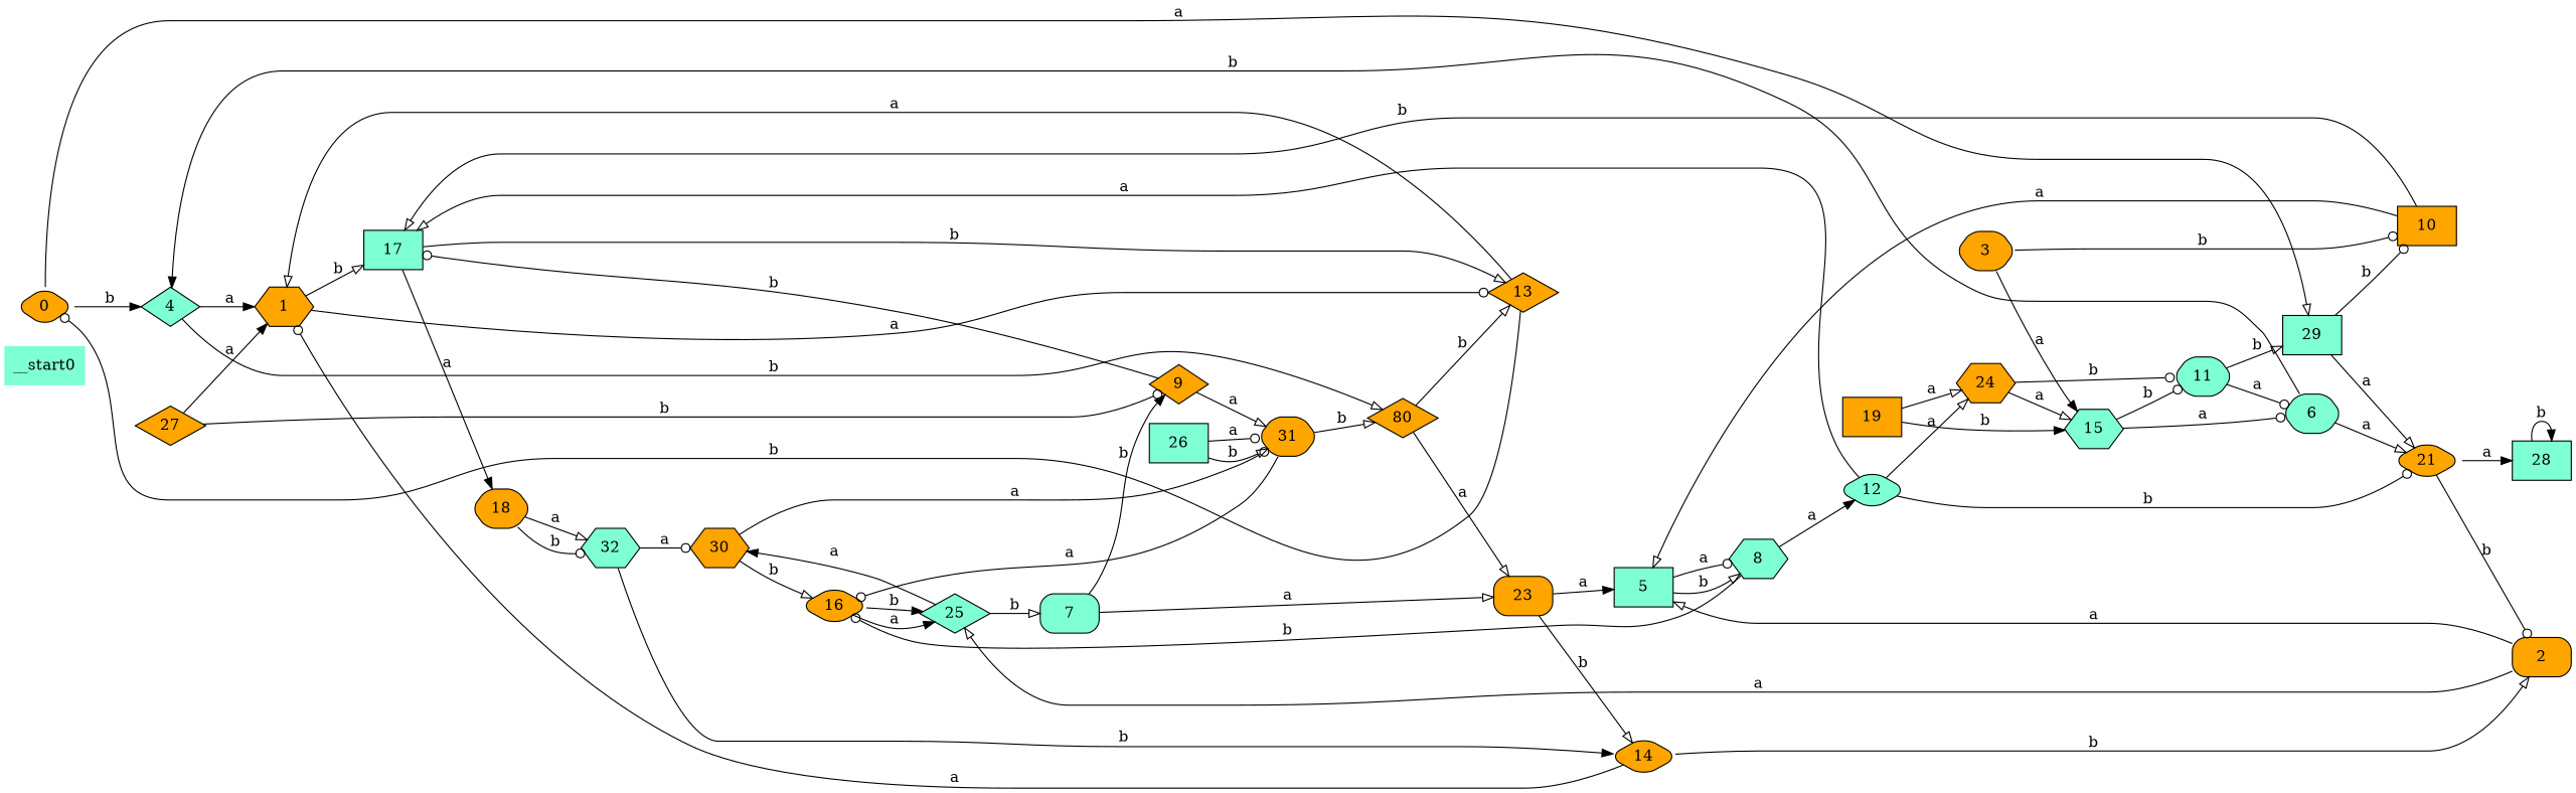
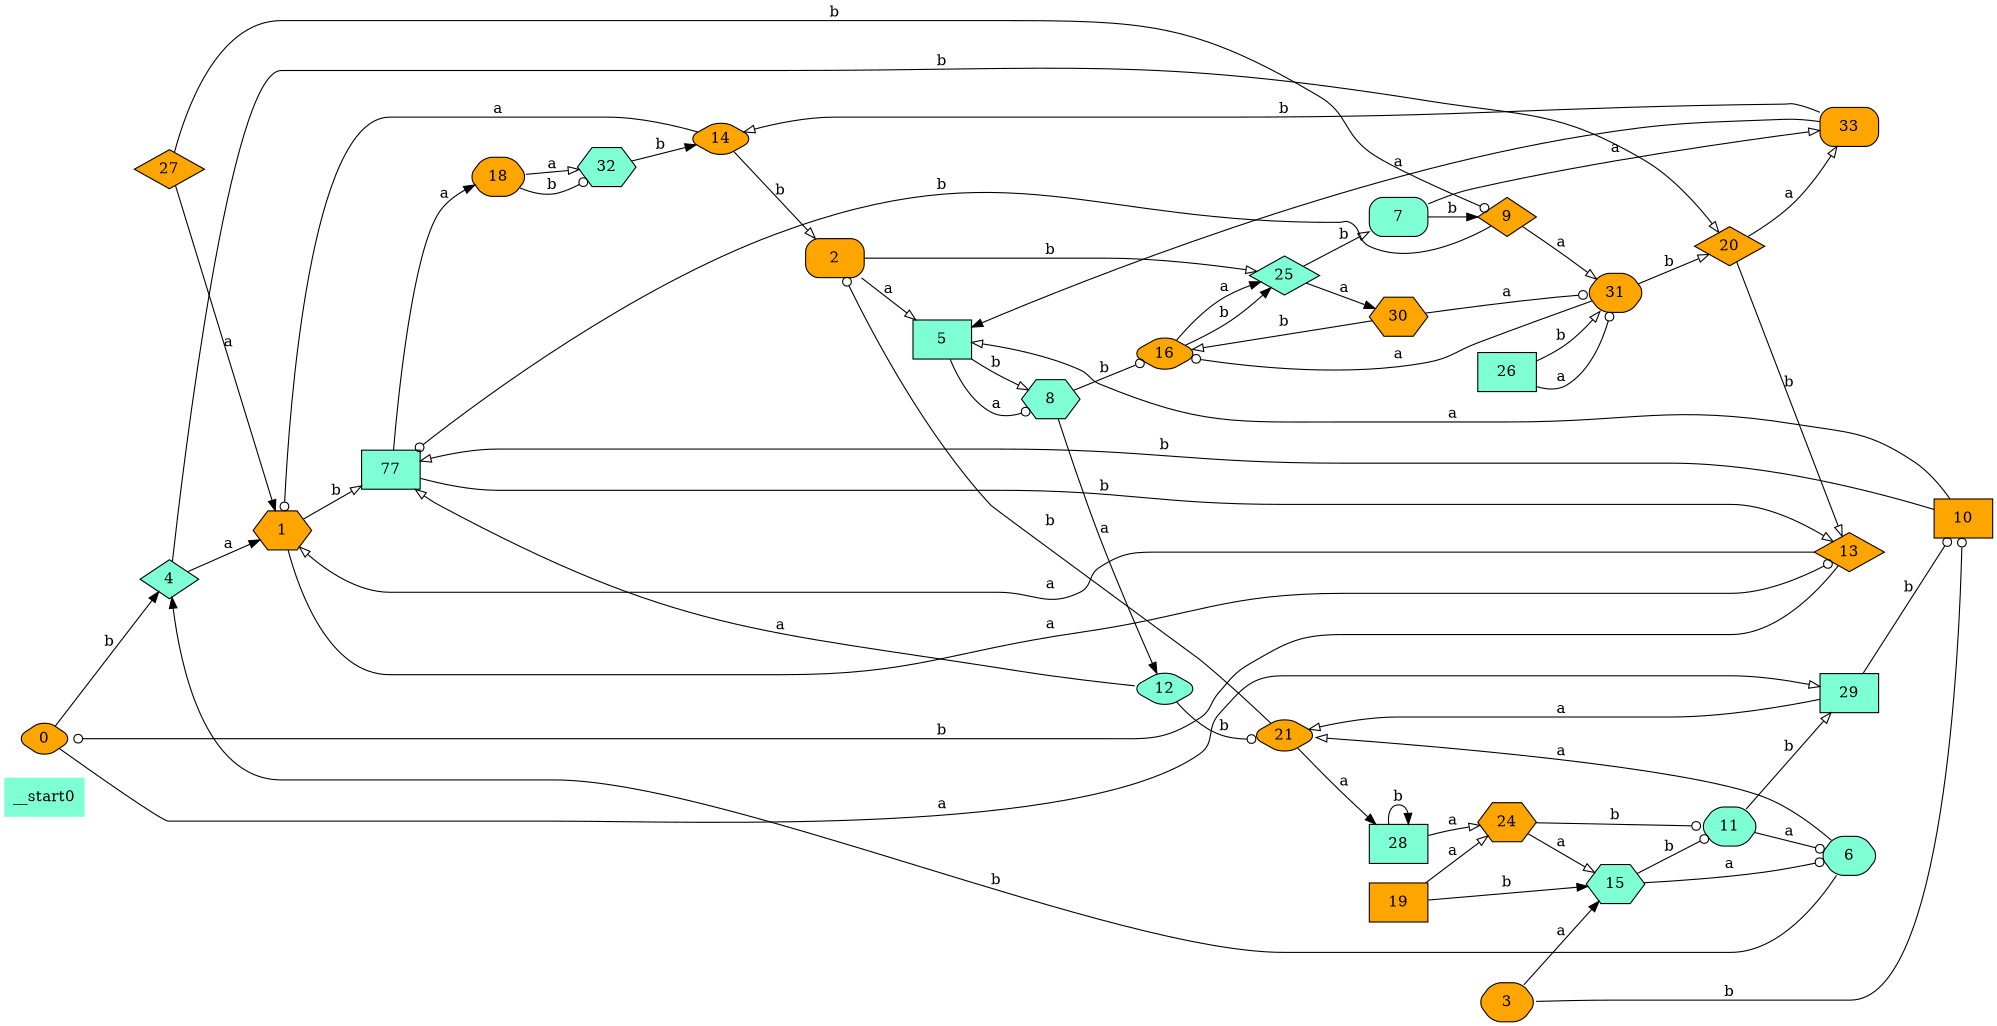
  digraph {
    rankdir=LR
    node [fillcolor=orange shape=diamond style=filled color=black]
    edge [arrowhead=onormal]
    __start0 [fillcolor=aquamarine shape=none color=""]
    n2 [label=0 style="rounded,filled"]
    n3 [fillcolor=aquamarine label=4]
    n4 [fillcolor=aquamarine label=29 shape=box]
    n5 [label=1 shape=hexagon]
-   n6 [label=80]
+   n6 [label=20]
    n7 [label=10 shape=box]
    n8 [label=21 style="rounded,filled"]
    n9 [label=13]
-   n10 [fillcolor=aquamarine label=17 shape=box]
+   n10 [fillcolor=aquamarine label=77 shape=box]
    n11 [label=18 shape=hexagon style="rounded,filled"]
    n12 [label=2 shape=box style="rounded,filled"]
    n13 [fillcolor=aquamarine label=5 shape=box]
    n14 [fillcolor=aquamarine label=25]
    n15 [fillcolor=aquamarine label=8 shape=hexagon]
    n16 [fillcolor=aquamarine label=7 shape=box style="rounded,filled"]
    n17 [label=30 shape=hexagon]
    n18 [label=3 shape=hexagon style="rounded,filled"]
    n19 [fillcolor=aquamarine label=15 shape=hexagon]
    n20 [fillcolor=aquamarine label=6 shape=hexagon style="rounded,filled"]
    n21 [fillcolor=aquamarine label=11 shape=hexagon style="rounded,filled"]
-   n22 [label=23 shape=box style="rounded,filled"]
+   n22 [label=33 shape=box style="rounded,filled"]
    n23 [fillcolor=aquamarine label=12 style="rounded,filled"]
    n24 [label=16 style="rounded,filled"]
    n25 [fillcolor=aquamarine label=28 shape=box]
    n26 [label=9]
    n27 [label=31 shape=hexagon style="rounded,filled"]
    n28 [label=14 style="rounded,filled"]
    n29 [fillcolor=aquamarine label=32 shape=hexagon]
    n30 [label=19 shape=box]
    n31 [label=24 shape=hexagon]
    n32 [fillcolor=aquamarine label=26 shape=box]
    n33 [label=27]
    n2 -> n3 [arrowhead=normal label=b]
    n2 -> n4 [label=a]
    n3 -> n5 [arrowhead=normal label=a]
    n3 -> n6 [label=b]
    n4 -> n7 [arrowhead=odot label=b]
    n4 -> n8 [label=a]
    n5 -> n9 [arrowhead=odot label=a]
    n5 -> n10 [label=b]
    n6 -> n9 [label=b]
    n6 -> n22 [label=a]
    n7 -> n10 [label=b]
    n7 -> n13 [label=a]
    n8 -> n12 [arrowhead=odot label=b]
    n8 -> n25 [arrowhead=normal label=a]
    n9 -> n2 [arrowhead=odot label=b]
    n9 -> n5 [label=a]
    n10 -> n9 [label=b]
    n10 -> n11 [arrowhead=normal label=a]
    n11 -> n29 [label=a]
    n11 -> n29 [arrowhead=odot label=b]
    n12 -> n13 [label=a]
-   n12 -> n14 [label=a]
+   n12 -> n14 [label=b]
    n13 -> n15 [arrowhead=odot label=a]
    n13 -> n15 [label=b]
    n14 -> n16 [label=b]
    n14 -> n17 [arrowhead=normal label=a]
    n15 -> n23 [arrowhead=normal label=a]
    n15 -> n24 [arrowhead=odot label=b]
    n16 -> n22 [label=a]
    n16 -> n26 [arrowhead=normal label=b]
    n17 -> n24 [label=b]
    n17 -> n27 [arrowhead=odot label=a]
    n18 -> n7 [arrowhead=odot label=b]
    n18 -> n19 [arrowhead=normal label=a]
    n19 -> n20 [arrowhead=odot label=a]
    n19 -> n21 [arrowhead=odot label=b]
    n20 -> n3 [arrowhead=normal label=b]
    n20 -> n8 [label=a]
    n21 -> n4 [label=b]
    n21 -> n20 [arrowhead=odot label=a]
    n22 -> n13 [arrowhead=normal label=a]
    n22 -> n28 [label=b]
    n23 -> n8 [arrowhead=odot label=b]
    n23 -> n10 [label=a]
    n24 -> n14 [arrowhead=normal label=a]
    n24 -> n14 [arrowhead=normal label=b]
    n25 -> n25 [arrowhead=normal label=b]
-   n23 -> n31 [label=a]
+   n25 -> n31 [label=a]
    n26 -> n10 [arrowhead=odot label=b]
    n26 -> n27 [label=a]
    n27 -> n6 [label=b]
    n27 -> n24 [arrowhead=odot label=a]
    n28 -> n5 [arrowhead=odot label=a]
    n28 -> n12 [label=b]
-   n29 -> n17 [arrowhead=odot label=a]
    n29 -> n28 [arrowhead=normal label=b]
    n30 -> n19 [arrowhead=normal label=b]
    n30 -> n31 [label=a]
    n31 -> n19 [label=a]
    n31 -> n21 [arrowhead=odot label=b]
    n32 -> n27 [arrowhead=odot label=a]
    n32 -> n27 [label=b]
    n33 -> n5 [arrowhead=normal label=a]
    n33 -> n26 [arrowhead=odot label=b]
  }
